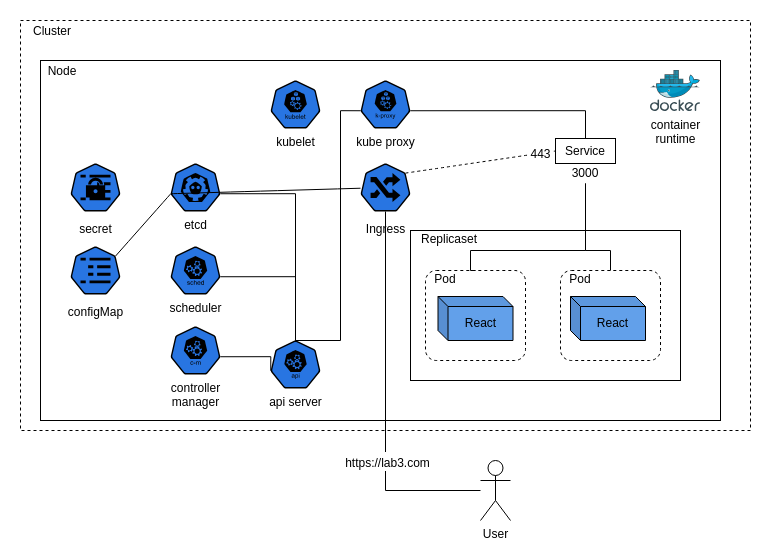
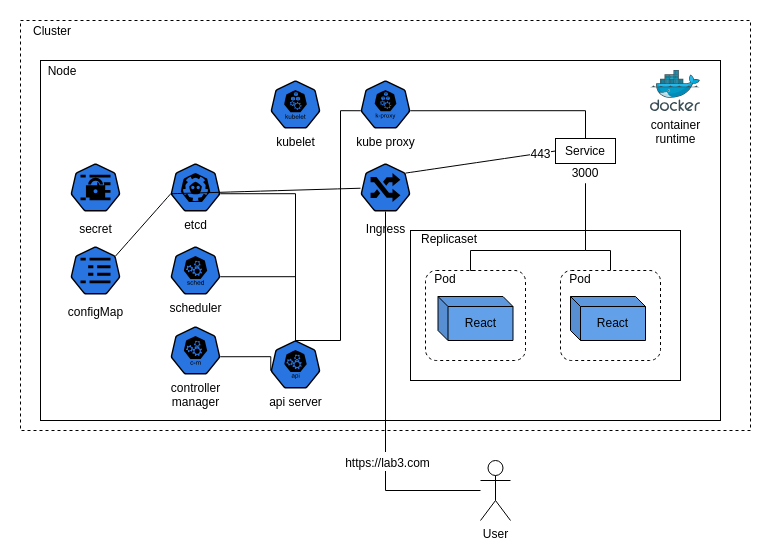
  <mxCell id="0" />
  <mxCell id="1" parent="0" />
  <mxCell id="2" value="Node" style="rounded=0;whiteSpace=wrap;html=1;fillColor=none;container=0;metaEdit=0;movableLabel=0;noLabel=0;" vertex="1" parent="1"><mxGeometry x="40" y="60" width="680" height="360" as="geometry"><mxPoint x="-318" y="-169" as="offset" /></mxGeometry></mxCell>
  <mxCell id="3" value="&lt;div&gt;Cluster&lt;/div&gt;" style="rounded=0;whiteSpace=wrap;html=1;fillColor=none;dashed=1;comic=0;movableLabel=0;movable=1;resizable=1;rotatable=1;deletable=1;editable=1;locked=0;connectable=1;" vertex="1" parent="1"><mxGeometry x="20" y="20" width="730" height="410" as="geometry"><mxPoint x="-333" y="-194" as="offset" /></mxGeometry></mxCell>
  <mxCell id="4" value="Replicaset" style="rounded=0;whiteSpace=wrap;html=1;fillColor=none;movableLabel=1;" vertex="1" parent="1"><mxGeometry x="410" y="230" width="270" height="150" as="geometry"><mxPoint x="-96" y="-66" as="offset" /></mxGeometry></mxCell>
  <mxCell id="5" value="User" style="shape=umlActor;verticalLabelPosition=bottom;verticalAlign=top;html=1;outlineConnect=0;" vertex="1" parent="1"><mxGeometry x="480" y="460" width="30" height="60" as="geometry" /></mxCell>
  <mxCell id="6" value="Pod" style="rounded=1;whiteSpace=wrap;html=1;arcSize=12;movableLabel=1;fillColor=none;dashed=1;" vertex="1" parent="1"><mxGeometry x="425" y="270" width="100" height="90" as="geometry"><mxPoint x="-30" y="-36" as="offset" /></mxGeometry></mxCell>
  <mxCell id="7" value="React" style="shape=cube;whiteSpace=wrap;html=1;boundedLbl=1;backgroundOutline=1;darkOpacity=0.05;darkOpacity2=0.1;size=10;movableLabel=1;fillColor=#62a0ea;strokeColor=#000000;" vertex="1" parent="1"><mxGeometry x="437.5" y="296" width="75" height="44" as="geometry" /></mxCell>
  <mxCell id="8" value="&lt;div&gt;container&lt;/div&gt;&lt;div&gt;runtime&lt;br&gt;&lt;/div&gt;" style="image;sketch=0;aspect=fixed;html=1;points=[];align=center;fontSize=12;image=img/lib/mscae/Docker.svg;" vertex="1" parent="1"><mxGeometry x="650" y="70" width="50" height="41" as="geometry" /></mxCell>
  <mxCell id="9" value="kubelet" style="sketch=0;html=1;dashed=0;whitespace=wrap;fillColor=#2875E2;strokeColor=default;points=[[0.005,0.63,0],[0.1,0.2,0],[0.9,0.2,0],[0.5,0,0],[0.995,0.63,0],[0.72,0.99,0],[0.5,1,0],[0.28,0.99,0]];verticalLabelPosition=bottom;align=center;verticalAlign=top;shape=mxgraph.kubernetes.icon;prIcon=kubelet" vertex="1" parent="1"><mxGeometry x="270" y="80" width="50" height="48" as="geometry" /></mxCell>
  <mxCell id="10" value="kube proxy" style="sketch=0;html=1;dashed=0;whitespace=wrap;fillColor=#2875E2;strokeColor=default;points=[[0.005,0.63,0],[0.1,0.2,0],[0.9,0.2,0],[0.5,0,0],[0.995,0.63,0],[0.72,0.99,0],[0.5,1,0],[0.28,0.99,0]];verticalLabelPosition=bottom;align=center;verticalAlign=top;shape=mxgraph.kubernetes.icon;prIcon=k_proxy" vertex="1" parent="1"><mxGeometry x="360" y="80" width="50" height="48" as="geometry" /></mxCell>
  <mxCell id="11" value="api server" style="sketch=0;html=1;dashed=0;whitespace=wrap;fillColor=#2875E2;strokeColor=default;points=[[0.005,0.63,0],[0.1,0.2,0],[0.9,0.2,0],[0.5,0,0],[0.995,0.63,0],[0.72,0.99,0],[0.5,1,0],[0.28,0.99,0]];verticalLabelPosition=bottom;align=center;verticalAlign=top;shape=mxgraph.kubernetes.icon;prIcon=api" vertex="1" parent="1"><mxGeometry x="270" y="340" width="50" height="48" as="geometry" /></mxCell>
  <mxCell id="12" value="etcd" style="sketch=0;html=1;dashed=0;whitespace=wrap;fillColor=#2875E2;strokeColor=default;points=[[0.005,0.63,0],[0.1,0.2,0],[0.9,0.2,0],[0.5,0,0],[0.995,0.63,0],[0.72,0.99,0],[0.5,1,0],[0.28,0.99,0]];verticalLabelPosition=bottom;align=center;verticalAlign=top;shape=mxgraph.kubernetes.icon;prIcon=etcd" vertex="1" parent="1"><mxGeometry x="170" y="163" width="50" height="48" as="geometry" /></mxCell>
  <mxCell id="13" value="scheduler" style="sketch=0;html=1;dashed=0;whitespace=wrap;fillColor=#2875E2;strokeColor=default;points=[[0.005,0.63,0],[0.1,0.2,0],[0.9,0.2,0],[0.5,0,0],[0.995,0.63,0],[0.72,0.99,0],[0.5,1,0],[0.28,0.99,0]];verticalLabelPosition=bottom;align=center;verticalAlign=top;shape=mxgraph.kubernetes.icon;prIcon=sched" vertex="1" parent="1"><mxGeometry x="170" y="246" width="50" height="48" as="geometry" /></mxCell>
  <mxCell id="14" value="&lt;div&gt;controller&lt;/div&gt;&lt;div&gt;manager&lt;br&gt;&lt;/div&gt;" style="sketch=0;html=1;dashed=0;whitespace=wrap;fillColor=#2875E2;strokeColor=default;points=[[0.005,0.63,0],[0.1,0.2,0],[0.9,0.2,0],[0.5,0,0],[0.995,0.63,0],[0.72,0.99,0],[0.5,1,0],[0.28,0.99,0]];verticalLabelPosition=bottom;align=center;verticalAlign=top;shape=mxgraph.kubernetes.icon;prIcon=c_m" vertex="1" parent="1"><mxGeometry x="170" y="326" width="50" height="48" as="geometry" /></mxCell>
  <mxCell id="15" style="edgeStyle=orthogonalEdgeStyle;rounded=0;orthogonalLoop=1;jettySize=auto;html=1;exitX=0.005;exitY=0.63;exitDx=0;exitDy=0;exitPerimeter=0;entryX=0.995;entryY=0.63;entryDx=0;entryDy=0;entryPerimeter=0;anchorPointDirection=1;startFill=1;strokeColor=default;endArrow=none;endFill=0;" edge="1" parent="1" source="11" target="14"><mxGeometry relative="1" as="geometry"><Array as="points"><mxPoint x="270" y="356" /></Array></mxGeometry></mxCell>
  <mxCell id="16" style="edgeStyle=orthogonalEdgeStyle;rounded=0;orthogonalLoop=1;jettySize=auto;html=1;exitX=0.5;exitY=0;exitDx=0;exitDy=0;exitPerimeter=0;entryX=0.995;entryY=0.63;entryDx=0;entryDy=0;entryPerimeter=0;endArrow=none;endFill=0;" edge="1" parent="1" source="11" target="13"><mxGeometry relative="1" as="geometry"><Array as="points"><mxPoint x="295" y="276" /></Array></mxGeometry></mxCell>
  <mxCell id="17" style="edgeStyle=orthogonalEdgeStyle;rounded=0;orthogonalLoop=1;jettySize=auto;html=1;exitX=0.5;exitY=0;exitDx=0;exitDy=0;exitPerimeter=0;entryX=0.995;entryY=0.63;entryDx=0;entryDy=0;entryPerimeter=0;endArrow=none;endFill=0;" edge="1" parent="1" source="11" target="12"><mxGeometry relative="1" as="geometry"><Array as="points"><mxPoint x="295" y="193" /></Array></mxGeometry></mxCell>
  <mxCell id="18" style="edgeStyle=orthogonalEdgeStyle;orthogonalLoop=1;jettySize=auto;html=1;exitX=0.5;exitY=1;exitDx=0;exitDy=0;entryX=0.5;entryY=0;entryDx=0;entryDy=0;endArrow=none;endFill=0;rounded=0;strokeColor=default;" edge="1" parent="1" source="23" target="6"><mxGeometry relative="1" as="geometry"><Array as="points"><mxPoint x="585" y="250" /><mxPoint x="470" y="250" /></Array></mxGeometry></mxCell>
  <mxCell id="19" value="Service" style="rounded=0;whiteSpace=wrap;html=1;fillColor=none;" vertex="1" parent="1"><mxGeometry x="555" y="138" width="60" height="25" as="geometry" /></mxCell>
  <mxCell id="20" style="edgeStyle=orthogonalEdgeStyle;rounded=0;orthogonalLoop=1;jettySize=auto;html=1;entryX=0.005;entryY=0.63;entryDx=0;entryDy=0;entryPerimeter=0;endArrow=none;endFill=0;exitX=0.5;exitY=0;exitDx=0;exitDy=0;exitPerimeter=0;" edge="1" parent="1" source="11" target="10"><mxGeometry relative="1" as="geometry"><mxPoint x="405" y="330" as="sourcePoint" /><Array as="points"><mxPoint x="340" y="340" /><mxPoint x="340" y="110" /></Array></mxGeometry></mxCell>
  <mxCell id="21" value="" style="edgeStyle=orthogonalEdgeStyle;rounded=0;orthogonalLoop=1;jettySize=auto;html=1;exitX=0.995;exitY=0.63;exitDx=0;exitDy=0;exitPerimeter=0;entryX=0.5;entryY=0;entryDx=0;entryDy=0;endArrow=none;endFill=0;" edge="1" parent="1" source="10" target="19"><mxGeometry relative="1" as="geometry"><mxPoint x="560" y="130" as="sourcePoint" /><mxPoint x="585" y="197" as="targetPoint" /></mxGeometry></mxCell>
  <mxCell id="22" style="edgeStyle=orthogonalEdgeStyle;rounded=0;orthogonalLoop=1;jettySize=auto;html=1;exitX=0.5;exitY=1;exitDx=0;exitDy=0;entryX=0.5;entryY=0;entryDx=0;entryDy=0;endArrow=none;endFill=0;" edge="1" parent="1" source="23" target="26"><mxGeometry relative="1" as="geometry"><Array as="points"><mxPoint x="585" y="250" /><mxPoint x="610" y="250" /></Array></mxGeometry></mxCell>
  <mxCell id="23" value="&lt;div&gt;3000&lt;/div&gt;" style="text;html=1;strokeColor=none;fillColor=none;align=center;verticalAlign=middle;whiteSpace=wrap;rounded=0;" vertex="1" parent="1"><mxGeometry x="570" y="163" width="30" height="20" as="geometry" /></mxCell>
  <mxCell id="24" value="" style="edgeStyle=orthogonalEdgeStyle;rounded=0;orthogonalLoop=1;jettySize=auto;html=1;entryX=0.5;entryY=1;entryDx=0;entryDy=0;endArrow=none;endFill=0;entryPerimeter=0;" edge="1" parent="1" source="5" target="34"><mxGeometry relative="1" as="geometry"><Array as="points"><mxPoint x="385" y="490" /></Array><mxPoint x="480" y="490" as="sourcePoint" /><mxPoint x="444" y="431" as="targetPoint" /></mxGeometry></mxCell>
  <mxCell id="25" value="&lt;font style=&quot;font-size: 12px;&quot;&gt;https://lab3.com&lt;/font&gt;" style="edgeLabel;html=1;align=center;verticalAlign=middle;resizable=0;points=[];fontSize=16;" vertex="1" connectable="0" parent="24"><mxGeometry x="-0.699" y="2" relative="1" as="geometry"><mxPoint x="-38" y="-32" as="offset" /></mxGeometry></mxCell>
  <mxCell id="26" value="Pod" style="rounded=1;whiteSpace=wrap;html=1;arcSize=12;movableLabel=1;fillColor=none;dashed=1;" vertex="1" parent="1"><mxGeometry x="560" y="270" width="100" height="90" as="geometry"><mxPoint x="-30" y="-36" as="offset" /></mxGeometry></mxCell>
  <mxCell id="27" value="React" style="shape=cube;whiteSpace=wrap;html=1;boundedLbl=1;backgroundOutline=1;darkOpacity=0.05;darkOpacity2=0.1;size=10;movableLabel=1;fillColor=#62a0ea;strokeColor=#000000;" vertex="1" parent="1"><mxGeometry x="570" y="296" width="75" height="44" as="geometry" /></mxCell>
  <mxCell id="28" value="&lt;font style=&quot;font-size: 12px;&quot;&gt;secret&lt;/font&gt;" style="sketch=0;html=1;dashed=0;whitespace=wrap;fillColor=#2875E2;strokeColor=#000000;points=[[0.005,0.63,0],[0.1,0.2,0],[0.9,0.2,0],[0.5,0,0],[0.995,0.63,0],[0.72,0.99,0],[0.5,1,0],[0.28,0.99,0]];verticalLabelPosition=bottom;align=center;verticalAlign=top;shape=mxgraph.kubernetes.icon;prIcon=secret;fontSize=16;" vertex="1" parent="1"><mxGeometry x="70" y="163" width="50" height="48" as="geometry" /></mxCell>
  <mxCell id="29" value="&lt;font style=&quot;font-size: 12px;&quot;&gt;configMap&lt;/font&gt;" style="sketch=0;html=1;dashed=0;whitespace=wrap;fillColor=#2875E2;strokeColor=#000000;points=[[0.005,0.63,0],[0.1,0.2,0],[0.9,0.2,0],[0.5,0,0],[0.995,0.63,0],[0.72,0.99,0],[0.5,1,0],[0.28,0.99,0]];verticalLabelPosition=bottom;align=center;verticalAlign=top;shape=mxgraph.kubernetes.icon;prIcon=cm;fontSize=16;" vertex="1" parent="1"><mxGeometry x="70" y="246" width="50" height="48" as="geometry" /></mxCell>
  <mxCell id="30" style="edgeStyle=none;curved=1;rounded=0;orthogonalLoop=1;jettySize=auto;html=1;exitX=0.005;exitY=0.63;exitDx=0;exitDy=0;exitPerimeter=0;fontSize=12;startSize=8;endSize=8;endArrow=none;endFill=0;" edge="1" parent="1" source="12" target="34"><mxGeometry relative="1" as="geometry" /></mxCell>
  <mxCell id="31" style="edgeStyle=none;curved=1;rounded=0;orthogonalLoop=1;jettySize=auto;html=1;exitX=0.005;exitY=0.63;exitDx=0;exitDy=0;exitPerimeter=0;entryX=0.9;entryY=0.2;entryDx=0;entryDy=0;entryPerimeter=0;fontSize=12;startSize=8;endSize=8;endArrow=none;endFill=0;" edge="1" parent="1" source="12" target="29"><mxGeometry relative="1" as="geometry" /></mxCell>
- <mxCell id="32" style="edgeStyle=none;curved=1;rounded=0;orthogonalLoop=1;jettySize=auto;html=1;exitX=0.9;exitY=0.2;exitDx=0;exitDy=0;exitPerimeter=0;entryX=0;entryY=0.5;entryDx=0;entryDy=0;fontSize=12;startSize=8;endSize=8;endArrow=none;endFill=0;dashed=1;" edge="1" parent="1" source="34" target="19"><mxGeometry relative="1" as="geometry" /></mxCell>
+ <mxCell id="32" style="edgeStyle=none;curved=1;rounded=0;orthogonalLoop=1;jettySize=auto;html=1;exitX=0.9;exitY=0.2;exitDx=0;exitDy=0;exitPerimeter=0;entryX=0;entryY=0.5;entryDx=0;entryDy=0;fontSize=12;startSize=8;endSize=8;endArrow=none;endFill=0;" edge="1" parent="1" source="34" target="19"><mxGeometry relative="1" as="geometry" /></mxCell>
  <mxCell id="33" value="&lt;font style=&quot;font-size: 12px;&quot;&gt;443&lt;/font&gt;" style="edgeLabel;html=1;align=center;verticalAlign=middle;resizable=0;points=[];fontSize=16;" vertex="1" connectable="0" parent="32"><mxGeometry x="0.48" relative="1" as="geometry"><mxPoint x="24" y="-5" as="offset" /></mxGeometry></mxCell>
  <mxCell id="34" value="&lt;font style=&quot;font-size: 12px;&quot;&gt;Ingress&lt;/font&gt;" style="sketch=0;html=1;dashed=0;whitespace=wrap;fillColor=#2875E2;strokeColor=#000000;points=[[0.005,0.63,0],[0.1,0.2,0],[0.9,0.2,0],[0.5,0,0],[0.995,0.63,0],[0.72,0.99,0],[0.5,1,0],[0.28,0.99,0]];verticalLabelPosition=bottom;align=center;verticalAlign=top;shape=mxgraph.kubernetes.icon;prIcon=ing;fontSize=16;" vertex="1" parent="1"><mxGeometry x="360" y="163" width="50" height="48" as="geometry" /></mxCell>
